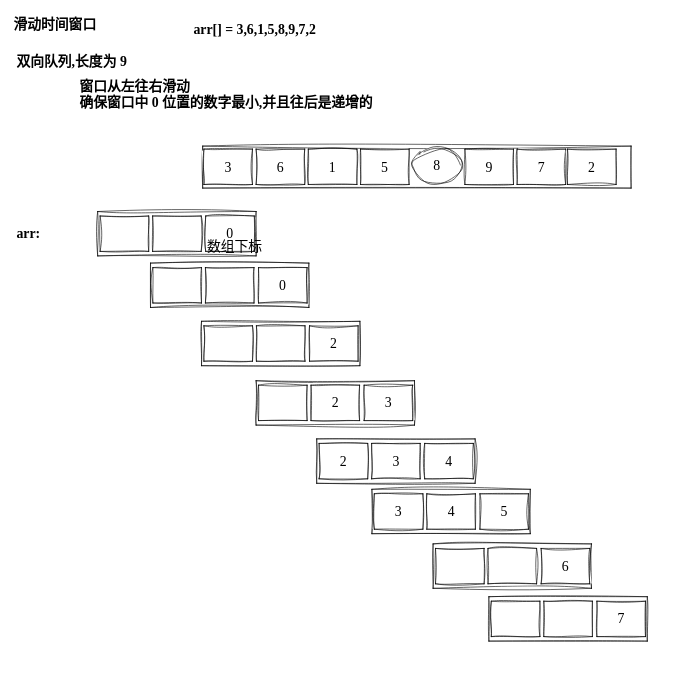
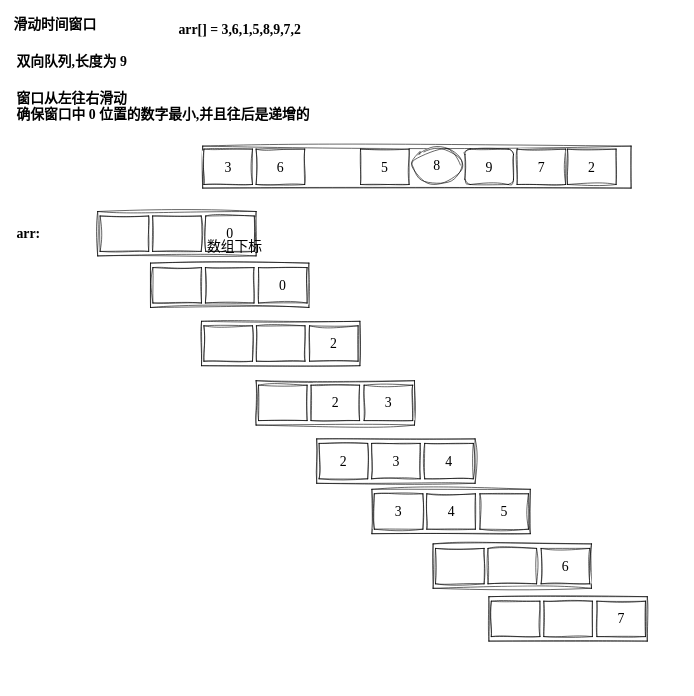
  <mxCell id="0" />
  <mxCell id="1" parent="0" />
  <mxCell id="2" value="滑动时间窗口" style="text;html=1;strokeColor=none;fillColor=none;align=left;verticalAlign=middle;whiteSpace=wrap;rounded=0;fontFamily=LXGW WenKai;fontSize=23;fontStyle=1" parent="1" vertex="1"><mxGeometry x="20" y="20" width="235" height="39" as="geometry" /></mxCell>
- <mxCell id="3" value="arr[] = 3,6,1,5,8,9,7,2" style="text;html=1;strokeColor=none;fillColor=none;align=left;verticalAlign=middle;whiteSpace=wrap;rounded=0;fontFamily=LXGW WenKai;fontSize=23;fontStyle=1" parent="1" vertex="1"><mxGeometry x="320" y="28" width="381" height="42" as="geometry" /></mxCell>
+ <mxCell id="3" value="arr[] = 3,6,1,5,8,9,7,2" style="text;html=1;strokeColor=none;fillColor=none;align=left;verticalAlign=middle;whiteSpace=wrap;rounded=0;fontFamily=LXGW WenKai;fontSize=23;fontStyle=1" parent="1" vertex="1"><mxGeometry x="295" y="28" width="381" height="42" as="geometry" /></mxCell>
  <mxCell id="4" value="" style="rounded=0;whiteSpace=wrap;html=1;sketch=1;hachureGap=4;jiggle=2;curveFitting=1;fontFamily=Architects Daughter;fontSource=https%3A%2F%2Ffonts.googleapis.com%2Fcss%3Ffamily%3DArchitects%2BDaughter;fontSize=20;" vertex="1" parent="1"><mxGeometry x="337" y="243" width="714" height="70" as="geometry" /></mxCell>
  <mxCell id="5" value="3" style="rounded=0;whiteSpace=wrap;html=1;sketch=1;hachureGap=4;jiggle=2;curveFitting=1;fontFamily=AlimamaDaoLiTi;fontSize=23;" vertex="1" parent="1"><mxGeometry x="339" y="248" width="81" height="59" as="geometry" /></mxCell>
  <mxCell id="6" value="6" style="rounded=0;whiteSpace=wrap;html=1;sketch=1;hachureGap=4;jiggle=2;curveFitting=1;fontFamily=AlimamaDaoLiTi;fontSource=https%3A%2F%2Ffonts.googleapis.com%2Fcss%3Ffamily%3DArchitects%2BDaughter;fontSize=23;" vertex="1" parent="1"><mxGeometry x="426" y="248" width="81" height="59" as="geometry" /></mxCell>
- <mxCell id="7" value="1" style="rounded=0;whiteSpace=wrap;html=1;sketch=1;hachureGap=4;jiggle=2;curveFitting=1;fontFamily=AlimamaDaoLiTi;fontSource=https%3A%2F%2Ffonts.googleapis.com%2Fcss%3Ffamily%3DArchitects%2BDaughter;fontSize=23;" vertex="1" parent="1"><mxGeometry x="513" y="248" width="81" height="59" as="geometry" /></mxCell>
  <mxCell id="8" value="5" style="rounded=0;whiteSpace=wrap;html=1;sketch=1;hachureGap=4;jiggle=2;curveFitting=1;fontFamily=AlimamaDaoLiTi;fontSource=https%3A%2F%2Ffonts.googleapis.com%2Fcss%3Ffamily%3DArchitects%2BDaughter;fontSize=23;" vertex="1" parent="1"><mxGeometry x="600" y="248" width="81" height="59" as="geometry" /></mxCell>
  <mxCell id="9" value="8" style="ellipse;whiteSpace=wrap;html=1;sketch=1;hachureGap=4;jiggle=2;curveFitting=1;fontFamily=AlimamaDaoLiTi;fontSource=https%3A%2F%2Ffonts.googleapis.com%2Fcss%3Ffamily%3DArchitects%2BDaughter;fontSize=23;" vertex="1" parent="1"><mxGeometry x="687" y="246" width="81" height="59" as="geometry" /></mxCell>
- <mxCell id="10" value="9" style="rounded=0;whiteSpace=wrap;html=1;sketch=1;hachureGap=4;jiggle=2;curveFitting=1;fontFamily=AlimamaDaoLiTi;fontSource=https%3A%2F%2Ffonts.googleapis.com%2Fcss%3Ffamily%3DArchitects%2BDaughter;fontSize=23;" vertex="1" parent="1"><mxGeometry x="774" y="248" width="81" height="59" as="geometry" /></mxCell>
+ <mxCell id="10" value="9" style="whiteSpace=wrap;html=1;sketch=1;hachureGap=4;jiggle=2;curveFitting=1;fontFamily=AlimamaDaoLiTi;fontSource=https%3A%2F%2Ffonts.googleapis.com%2Fcss%3Ffamily%3DArchitects%2BDaughter;fontSize=23;rounded=1;" vertex="1" parent="1"><mxGeometry x="774" y="248" width="81" height="59" as="geometry" /></mxCell>
  <mxCell id="11" value="7" style="rounded=0;whiteSpace=wrap;html=1;sketch=1;hachureGap=4;jiggle=2;curveFitting=1;fontFamily=AlimamaDaoLiTi;fontSource=https%3A%2F%2Ffonts.googleapis.com%2Fcss%3Ffamily%3DArchitects%2BDaughter;fontSize=23;" vertex="1" parent="1"><mxGeometry x="861" y="248" width="81" height="59" as="geometry" /></mxCell>
  <mxCell id="12" value="2" style="rounded=0;whiteSpace=wrap;html=1;sketch=1;hachureGap=4;jiggle=2;curveFitting=1;fontFamily=AlimamaDaoLiTi;fontSource=https%3A%2F%2Ffonts.googleapis.com%2Fcss%3Ffamily%3DArchitects%2BDaughter;fontSize=23;" vertex="1" parent="1"><mxGeometry x="945" y="248" width="81" height="59" as="geometry" /></mxCell>
  <mxCell id="13" value="双向队列,长度为 9" style="text;html=1;strokeColor=none;fillColor=none;align=left;verticalAlign=middle;whiteSpace=wrap;rounded=0;fontFamily=LXGW WenKai;fontSize=23;fontStyle=1" vertex="1" parent="1"><mxGeometry x="25" y="82" width="235" height="39" as="geometry" /></mxCell>
  <mxCell id="14" value="" style="group" vertex="1" connectable="0" parent="1"><mxGeometry x="162" y="352" width="282.5" height="78" as="geometry" /></mxCell>
  <mxCell id="15" value="" style="rounded=0;whiteSpace=wrap;html=1;sketch=1;hachureGap=4;jiggle=2;curveFitting=1;strokeColor=default;fontFamily=AlimamaDaoLiTi;fontSize=23;fontColor=default;fillColor=default;" vertex="1" parent="14"><mxGeometry width="264" height="74" as="geometry" /></mxCell>
  <mxCell id="16" value="" style="rounded=0;whiteSpace=wrap;html=1;sketch=1;hachureGap=4;jiggle=2;curveFitting=1;fontFamily=AlimamaDaoLiTi;fontSize=23;" vertex="1" parent="14"><mxGeometry x="4" y="7.5" width="81" height="59" as="geometry" /></mxCell>
  <mxCell id="17" value="" style="rounded=0;whiteSpace=wrap;html=1;sketch=1;hachureGap=4;jiggle=2;curveFitting=1;fontFamily=AlimamaDaoLiTi;fontSize=23;" vertex="1" parent="14"><mxGeometry x="91.5" y="7.5" width="81" height="59" as="geometry" /></mxCell>
  <mxCell id="18" value="0" style="rounded=0;whiteSpace=wrap;html=1;sketch=1;hachureGap=4;jiggle=2;curveFitting=1;fontFamily=AlimamaDaoLiTi;fontSize=23;" vertex="1" parent="14"><mxGeometry x="180" y="7.5" width="81" height="59" as="geometry" /></mxCell>
  <mxCell id="19" value="数组下标" style="text;html=1;align=center;verticalAlign=middle;resizable=0;points=[];autosize=1;strokeColor=none;fillColor=none;fontSize=23;fontFamily=AlimamaDaoLiTi;fontColor=default;sketch=1;hachureGap=4;jiggle=2;curveFitting=1;fontSource=https%3A%2F%2Ffonts.googleapis.com%2Fcss%3Ffamily%3DArchitects%2BDaughter;" vertex="1" parent="14"><mxGeometry x="172.5" y="38" width="110" height="40" as="geometry" /></mxCell>
- <mxCell id="20" value="窗口从左往右滑动&lt;br&gt;确保窗口中 0 位置的数字最小,并且往后是递增的" style="text;html=1;strokeColor=none;fillColor=none;align=left;verticalAlign=middle;whiteSpace=wrap;rounded=0;fontFamily=LXGW WenKai;fontSize=23;fontStyle=1" vertex="1" parent="1"><mxGeometry x="130" y="131" width="578" height="51" as="geometry" /></mxCell>
+ <mxCell id="20" value="窗口从左往右滑动&lt;br&gt;确保窗口中 0 位置的数字最小,并且往后是递增的" style="text;html=1;strokeColor=none;fillColor=none;align=left;verticalAlign=middle;whiteSpace=wrap;rounded=0;fontFamily=LXGW WenKai;fontSize=23;fontStyle=1" vertex="1" parent="1"><mxGeometry x="25" y="151" width="578" height="51" as="geometry" /></mxCell>
  <mxCell id="21" value="arr:" style="text;html=1;strokeColor=none;fillColor=none;align=left;verticalAlign=middle;whiteSpace=wrap;rounded=0;fontFamily=LXGW WenKai;fontSize=23;fontStyle=1" vertex="1" parent="1"><mxGeometry x="25" y="369.5" width="77" height="39" as="geometry" /></mxCell>
  <mxCell id="22" value="" style="group" vertex="1" connectable="0" parent="1"><mxGeometry x="250" y="438" width="282.5" height="78" as="geometry" /></mxCell>
  <mxCell id="23" value="" style="rounded=0;whiteSpace=wrap;html=1;sketch=1;hachureGap=4;jiggle=2;curveFitting=1;strokeColor=default;fontFamily=AlimamaDaoLiTi;fontSize=23;fontColor=default;fillColor=default;" vertex="1" parent="22"><mxGeometry width="264" height="74" as="geometry" /></mxCell>
  <mxCell id="24" value="" style="rounded=0;whiteSpace=wrap;html=1;sketch=1;hachureGap=4;jiggle=2;curveFitting=1;fontFamily=AlimamaDaoLiTi;fontSize=23;" vertex="1" parent="22"><mxGeometry x="4" y="7.5" width="81" height="59" as="geometry" /></mxCell>
  <mxCell id="25" value="" style="rounded=0;whiteSpace=wrap;html=1;sketch=1;hachureGap=4;jiggle=2;curveFitting=1;fontFamily=AlimamaDaoLiTi;fontSize=23;" vertex="1" parent="22"><mxGeometry x="91.5" y="7.5" width="81" height="59" as="geometry" /></mxCell>
  <mxCell id="26" value="0" style="rounded=0;whiteSpace=wrap;html=1;sketch=1;hachureGap=4;jiggle=2;curveFitting=1;fontFamily=AlimamaDaoLiTi;fontSize=23;" vertex="1" parent="22"><mxGeometry x="180" y="7.5" width="81" height="59" as="geometry" /></mxCell>
  <mxCell id="27" value="" style="group" vertex="1" connectable="0" parent="1"><mxGeometry x="335" y="535" width="282.5" height="80" as="geometry" /></mxCell>
  <mxCell id="28" value="" style="rounded=0;whiteSpace=wrap;html=1;sketch=1;hachureGap=4;jiggle=2;curveFitting=1;strokeColor=default;fontFamily=AlimamaDaoLiTi;fontSize=23;fontColor=default;fillColor=default;" vertex="1" parent="27"><mxGeometry width="264" height="74" as="geometry" /></mxCell>
  <mxCell id="29" value="" style="rounded=0;whiteSpace=wrap;html=1;sketch=1;hachureGap=4;jiggle=2;curveFitting=1;fontFamily=AlimamaDaoLiTi;fontSize=23;" vertex="1" parent="27"><mxGeometry x="4" y="7.5" width="81" height="59" as="geometry" /></mxCell>
  <mxCell id="30" value="" style="rounded=0;whiteSpace=wrap;html=1;sketch=1;hachureGap=4;jiggle=2;curveFitting=1;fontFamily=AlimamaDaoLiTi;fontSize=23;" vertex="1" parent="27"><mxGeometry x="91.5" y="7.5" width="81" height="59" as="geometry" /></mxCell>
  <mxCell id="31" value="2" style="rounded=0;whiteSpace=wrap;html=1;sketch=1;hachureGap=4;jiggle=2;curveFitting=1;fontFamily=AlimamaDaoLiTi;fontSize=23;" vertex="1" parent="27"><mxGeometry x="180" y="7.5" width="81" height="59" as="geometry" /></mxCell>
  <mxCell id="32" value="" style="group" vertex="1" connectable="0" parent="1"><mxGeometry x="426" y="634" width="282.5" height="80" as="geometry" /></mxCell>
  <mxCell id="33" value="" style="rounded=0;whiteSpace=wrap;html=1;sketch=1;hachureGap=4;jiggle=2;curveFitting=1;strokeColor=default;fontFamily=AlimamaDaoLiTi;fontSize=23;fontColor=default;fillColor=default;" vertex="1" parent="32"><mxGeometry width="264" height="74" as="geometry" /></mxCell>
  <mxCell id="34" value="" style="rounded=0;whiteSpace=wrap;html=1;sketch=1;hachureGap=4;jiggle=2;curveFitting=1;fontFamily=AlimamaDaoLiTi;fontSize=23;" vertex="1" parent="32"><mxGeometry x="4" y="7.5" width="81" height="59" as="geometry" /></mxCell>
  <mxCell id="35" value="2" style="rounded=0;whiteSpace=wrap;html=1;sketch=1;hachureGap=4;jiggle=2;curveFitting=1;fontFamily=AlimamaDaoLiTi;fontSize=23;" vertex="1" parent="32"><mxGeometry x="91.5" y="7.5" width="81" height="59" as="geometry" /></mxCell>
  <mxCell id="36" value="3" style="rounded=0;whiteSpace=wrap;html=1;sketch=1;hachureGap=4;jiggle=2;curveFitting=1;fontFamily=AlimamaDaoLiTi;fontSize=23;" vertex="1" parent="32"><mxGeometry x="180" y="7.5" width="81" height="59" as="geometry" /></mxCell>
  <mxCell id="37" value="" style="group" vertex="1" connectable="0" parent="1"><mxGeometry x="527" y="731" width="282.5" height="80" as="geometry" /></mxCell>
  <mxCell id="38" value="" style="rounded=0;whiteSpace=wrap;html=1;sketch=1;hachureGap=4;jiggle=2;curveFitting=1;strokeColor=default;fontFamily=AlimamaDaoLiTi;fontSize=23;fontColor=default;fillColor=default;" vertex="1" parent="37"><mxGeometry width="264" height="74" as="geometry" /></mxCell>
  <mxCell id="39" value="2" style="rounded=0;whiteSpace=wrap;html=1;sketch=1;hachureGap=4;jiggle=2;curveFitting=1;fontFamily=AlimamaDaoLiTi;fontSize=23;" vertex="1" parent="37"><mxGeometry x="4" y="7.5" width="81" height="59" as="geometry" /></mxCell>
  <mxCell id="40" value="3" style="rounded=0;whiteSpace=wrap;html=1;sketch=1;hachureGap=4;jiggle=2;curveFitting=1;fontFamily=AlimamaDaoLiTi;fontSize=23;" vertex="1" parent="37"><mxGeometry x="91.5" y="7.5" width="81" height="59" as="geometry" /></mxCell>
  <mxCell id="41" value="4" style="rounded=0;whiteSpace=wrap;html=1;sketch=1;hachureGap=4;jiggle=2;curveFitting=1;fontFamily=AlimamaDaoLiTi;fontSize=23;" vertex="1" parent="37"><mxGeometry x="180" y="7.5" width="81" height="59" as="geometry" /></mxCell>
  <mxCell id="42" value="" style="group" vertex="1" connectable="0" parent="1"><mxGeometry x="619" y="815" width="282.5" height="80" as="geometry" /></mxCell>
  <mxCell id="43" value="" style="rounded=0;whiteSpace=wrap;html=1;sketch=1;hachureGap=4;jiggle=2;curveFitting=1;strokeColor=default;fontFamily=AlimamaDaoLiTi;fontSize=23;fontColor=default;fillColor=default;" vertex="1" parent="42"><mxGeometry width="264" height="74" as="geometry" /></mxCell>
  <mxCell id="44" value="3" style="rounded=0;whiteSpace=wrap;html=1;sketch=1;hachureGap=4;jiggle=2;curveFitting=1;fontFamily=AlimamaDaoLiTi;fontSize=23;" vertex="1" parent="42"><mxGeometry x="4" y="7.5" width="81" height="59" as="geometry" /></mxCell>
  <mxCell id="45" value="4" style="rounded=0;whiteSpace=wrap;html=1;sketch=1;hachureGap=4;jiggle=2;curveFitting=1;fontFamily=AlimamaDaoLiTi;fontSize=23;" vertex="1" parent="42"><mxGeometry x="91.5" y="7.5" width="81" height="59" as="geometry" /></mxCell>
  <mxCell id="46" value="5" style="rounded=0;whiteSpace=wrap;html=1;sketch=1;hachureGap=4;jiggle=2;curveFitting=1;fontFamily=AlimamaDaoLiTi;fontSize=23;" vertex="1" parent="42"><mxGeometry x="180" y="7.5" width="81" height="59" as="geometry" /></mxCell>
  <mxCell id="47" value="" style="group" vertex="1" connectable="0" parent="1"><mxGeometry x="721" y="906" width="282.5" height="80" as="geometry" /></mxCell>
  <mxCell id="48" value="" style="rounded=0;whiteSpace=wrap;html=1;sketch=1;hachureGap=4;jiggle=2;curveFitting=1;strokeColor=default;fontFamily=AlimamaDaoLiTi;fontSize=23;fontColor=default;fillColor=default;" vertex="1" parent="47"><mxGeometry width="264" height="74" as="geometry" /></mxCell>
  <mxCell id="49" value="" style="rounded=0;whiteSpace=wrap;html=1;sketch=1;hachureGap=4;jiggle=2;curveFitting=1;fontFamily=AlimamaDaoLiTi;fontSize=23;" vertex="1" parent="47"><mxGeometry x="4" y="7.5" width="81" height="59" as="geometry" /></mxCell>
  <mxCell id="50" value="" style="rounded=0;whiteSpace=wrap;html=1;sketch=1;hachureGap=4;jiggle=2;curveFitting=1;fontFamily=AlimamaDaoLiTi;fontSize=23;" vertex="1" parent="47"><mxGeometry x="91.5" y="7.5" width="81" height="59" as="geometry" /></mxCell>
  <mxCell id="51" value="6" style="rounded=0;whiteSpace=wrap;html=1;sketch=1;hachureGap=4;jiggle=2;curveFitting=1;fontFamily=AlimamaDaoLiTi;fontSize=23;" vertex="1" parent="47"><mxGeometry x="180" y="7.5" width="81" height="59" as="geometry" /></mxCell>
  <mxCell id="52" value="" style="group" vertex="1" connectable="0" parent="1"><mxGeometry x="814" y="994" width="282.5" height="80" as="geometry" /></mxCell>
  <mxCell id="53" value="" style="rounded=0;whiteSpace=wrap;html=1;sketch=1;hachureGap=4;jiggle=2;curveFitting=1;strokeColor=default;fontFamily=AlimamaDaoLiTi;fontSize=23;fontColor=default;fillColor=default;" vertex="1" parent="52"><mxGeometry width="264" height="74" as="geometry" /></mxCell>
  <mxCell id="54" value="" style="rounded=0;whiteSpace=wrap;html=1;sketch=1;hachureGap=4;jiggle=2;curveFitting=1;fontFamily=AlimamaDaoLiTi;fontSize=23;" vertex="1" parent="52"><mxGeometry x="4" y="7.5" width="81" height="59" as="geometry" /></mxCell>
  <mxCell id="55" value="" style="rounded=0;whiteSpace=wrap;html=1;sketch=1;hachureGap=4;jiggle=2;curveFitting=1;fontFamily=AlimamaDaoLiTi;fontSize=23;" vertex="1" parent="52"><mxGeometry x="91.5" y="7.5" width="81" height="59" as="geometry" /></mxCell>
  <mxCell id="56" value="7" style="rounded=0;whiteSpace=wrap;html=1;sketch=1;hachureGap=4;jiggle=2;curveFitting=1;fontFamily=AlimamaDaoLiTi;fontSize=23;" vertex="1" parent="52"><mxGeometry x="180" y="7.5" width="81" height="59" as="geometry" /></mxCell>
  <mxCell id="57" value="&amp;nbsp;" style="text;html=1;align=center;verticalAlign=middle;resizable=0;points=[];autosize=1;strokeColor=none;fillColor=none;fontSize=23;fontFamily=AlimamaDaoLiTi;fontColor=default;rounded=0;sketch=1;hachureGap=4;jiggle=2;curveFitting=1;" vertex="1" parent="1"><mxGeometry x="1109" y="1098" width="25" height="40" as="geometry" /></mxCell>
